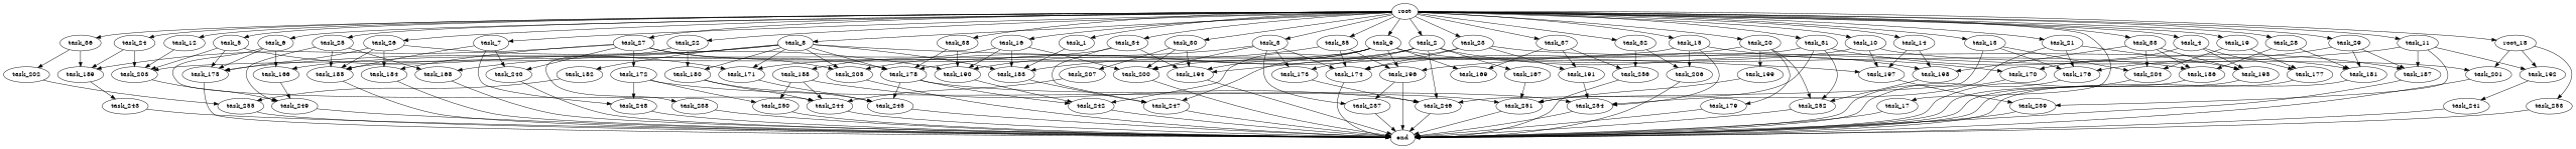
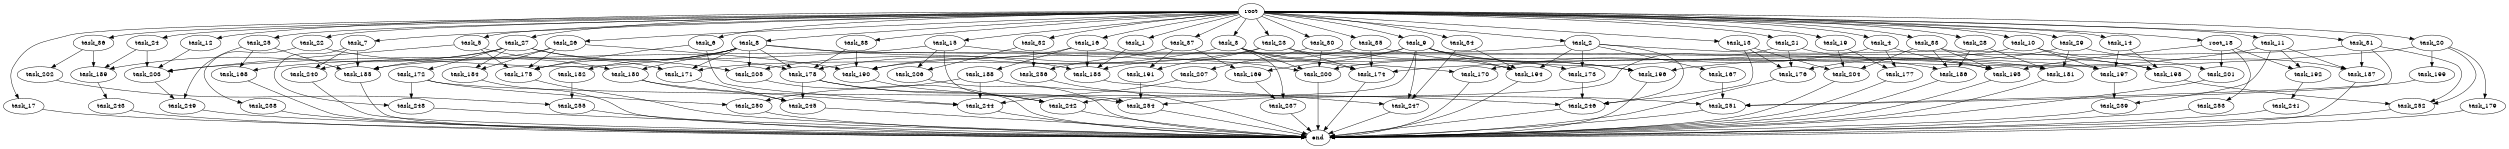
  digraph {
    task_8
    task_205
    task_183
    task_175
    task_182
    task_180
    task_178
    task_171
    task_197
    task_168
    end
    task_247
    task_255
    task_244
    task_245
    task_242
    task_254
    task_239
    task_173
    task_246
    task_189
    task_243
    task_17
    task_204
    task_35
    task_174
    task_196
    task_26
    task_185
    task_184
    task_190
    task_15
    task_206
    task_170
    task_203
    task_249
    task_252
    task_251
    task_167
    task_33
    task_186
    task_198
    task_195
    task_169
    task_237
    task_176
    task_13
    task_30
    task_200
    task_194
    task_207
    task_5
    task_36
    task_202
    task_201
    task_6
-   task_166
    task_7
    task_240
    task_248
    task_22
    task_238
    task_241
    task_3
    task_179
    task_187
    task_188
    task_250
    task_191
    task_253
    root
    task_12
    task_21
    n74 [label=root_18]
    task_31
    task_27
    task_9
    task_1
    task_28
    task_29
    task_34
    task_10
    task_2
    task_38
    task_16
    task_14
    task_24
    task_19
    task_32
    task_25
    task_4
    task_23
    task_37
    task_11
    task_20
    task_192
    task_172
    task_181
    task_177
    task_256
    task_199
    task_8 -> task_205
    task_8 -> task_183
    task_8 -> task_175
    task_8 -> task_182
    task_8 -> task_180
    task_8 -> task_178
    task_8 -> task_171
    task_8 -> task_197
    task_8 -> task_168
    task_205 -> end
    task_183 -> task_247
    task_175 -> end
    task_182 -> task_255
    task_180 -> task_244
    task_180 -> task_245
    task_178 -> task_245
    task_178 -> task_242
    task_178 -> task_254
    task_171 -> task_245
    task_197 -> task_239
    task_168 -> end
    task_247 -> end
    task_255 -> end
    task_244 -> end
    task_245 -> end
    task_242 -> end
    task_254 -> end
    task_239 -> end
    task_173 -> task_246
    task_246 -> end
    task_189 -> task_243
    task_243 -> end
    task_17 -> end
    task_204 -> end
    task_35 -> task_183
    task_35 -> task_174
    task_35 -> task_196
    task_174 -> end
    task_196 -> end
    task_26 -> task_175
    task_26 -> task_185
    task_26 -> task_184
    task_26 -> task_190
    task_185 -> end
    task_184 -> end
    task_190 -> task_242
    task_15 -> task_254
    task_15 -> task_206
    task_15 -> task_170
    task_15 -> task_203
    task_206 -> end
    task_170 -> end
    task_203 -> task_249
    task_249 -> end
    task_252 -> end
    task_251 -> end
    task_167 -> task_251
    task_33 -> task_204
    task_33 -> task_186
    task_33 -> task_198
    task_33 -> task_195
    task_186 -> end
    task_198 -> task_252
    task_195 -> end
-   task_196 -> task_237
+   task_169 -> task_237
    task_237 -> end
    task_176 -> end
    task_13 -> task_246
    task_13 -> task_204
    task_13 -> task_176
    task_30 -> task_200
    task_30 -> task_194
    task_30 -> task_207
    task_200 -> end
    task_194 -> end
    task_207 -> task_244
    task_5 -> task_175
    task_5 -> task_171
    task_5 -> task_203
    task_36 -> task_189
    task_36 -> task_202
    task_202 -> task_255
    task_201 -> end
    task_6 -> task_175
    task_6 -> task_244
-   task_6 -> task_166
-   task_166 -> task_249
    task_7 -> task_185
    task_7 -> task_240
    task_7 -> task_248
    task_240 -> end
    task_248 -> end
    task_22 -> task_180
    task_22 -> task_238
    task_238 -> end
    task_241 -> end
    task_3 -> task_205
    task_3 -> task_173
    task_3 -> task_174
    task_3 -> task_237
    task_3 -> task_200
    task_179 -> end
    task_187 -> end
    task_188 -> task_244
    task_188 -> task_246
    task_188 -> task_250
    task_250 -> end
    task_191 -> task_254
    task_253 -> end
    root -> task_8
    root -> task_17
    root -> task_35
    root -> task_26
    root -> task_15
    root -> task_33
    root -> task_13
    root -> task_30
    root -> task_5
    root -> task_36
    root -> task_6
    root -> task_7
    root -> task_22
    root -> task_3
    root -> task_12
    root -> task_21
    root -> n74
    root -> task_31
    root -> task_27
    root -> task_9
    root -> task_1
    root -> task_28
    root -> task_29
    root -> task_34
    root -> task_10
    root -> task_2
    root -> task_38
    root -> task_16
    root -> task_14
    root -> task_24
    root -> task_19
    root -> task_32
    root -> task_25
    root -> task_4
    root -> task_23
    root -> task_37
    root -> task_11
    root -> task_20
    task_12 -> task_203
    task_21 -> task_254
    task_21 -> task_195
    task_21 -> task_176
+   n74 -> task_195
    n74 -> task_201
    n74 -> task_253
    n74 -> task_192
    task_31 -> task_185
    task_31 -> task_252
    task_31 -> task_251
    task_31 -> task_187
    task_27 -> task_205
    task_27 -> task_178
    task_27 -> task_189
    task_27 -> task_184
    task_27 -> task_240
    task_27 -> task_172
    task_9 -> task_171
    task_9 -> task_247
    task_9 -> task_242
    task_9 -> task_196
    task_9 -> task_186
    task_9 -> task_169
    task_9 -> task_194
    task_1 -> task_183
    task_28 -> task_186
    task_28 -> task_181
    task_29 -> task_176
    task_29 -> task_187
    task_29 -> task_181
    task_34 -> task_247
    task_34 -> task_194
-   task_34 -> task_166
    task_10 -> task_197
    task_10 -> task_200
    task_10 -> task_201
    task_2 -> task_173
    task_2 -> task_246
    task_2 -> task_190
    task_2 -> task_167
    task_2 -> task_198
    task_2 -> task_194
    task_38 -> task_178
    task_38 -> task_190
    task_16 -> task_183
    task_16 -> task_190
    task_16 -> task_200
    task_16 -> task_188
    task_14 -> task_197
    task_14 -> task_198
    task_24 -> task_189
    task_24 -> task_203
    task_19 -> task_204
    task_19 -> task_177
    task_32 -> task_206
    task_32 -> task_256
    task_25 -> task_168
    task_25 -> task_185
    task_25 -> task_249
    task_4 -> task_170
    task_4 -> task_195
    task_4 -> task_177
    task_23 -> task_178
    task_23 -> task_174
    task_23 -> task_191
    task_23 -> task_181
    task_37 -> task_169
    task_37 -> task_191
    task_37 -> task_256
    task_11 -> task_239
    task_11 -> task_196
    task_11 -> task_187
    task_11 -> task_192
    task_20 -> task_174
    task_20 -> task_252
    task_20 -> task_179
    task_20 -> task_199
    task_192 -> task_241
    task_172 -> task_251
    task_172 -> task_248
    task_172 -> task_250
    task_181 -> end
    task_177 -> end
    task_256 -> end
    task_199 -> task_251
  }
